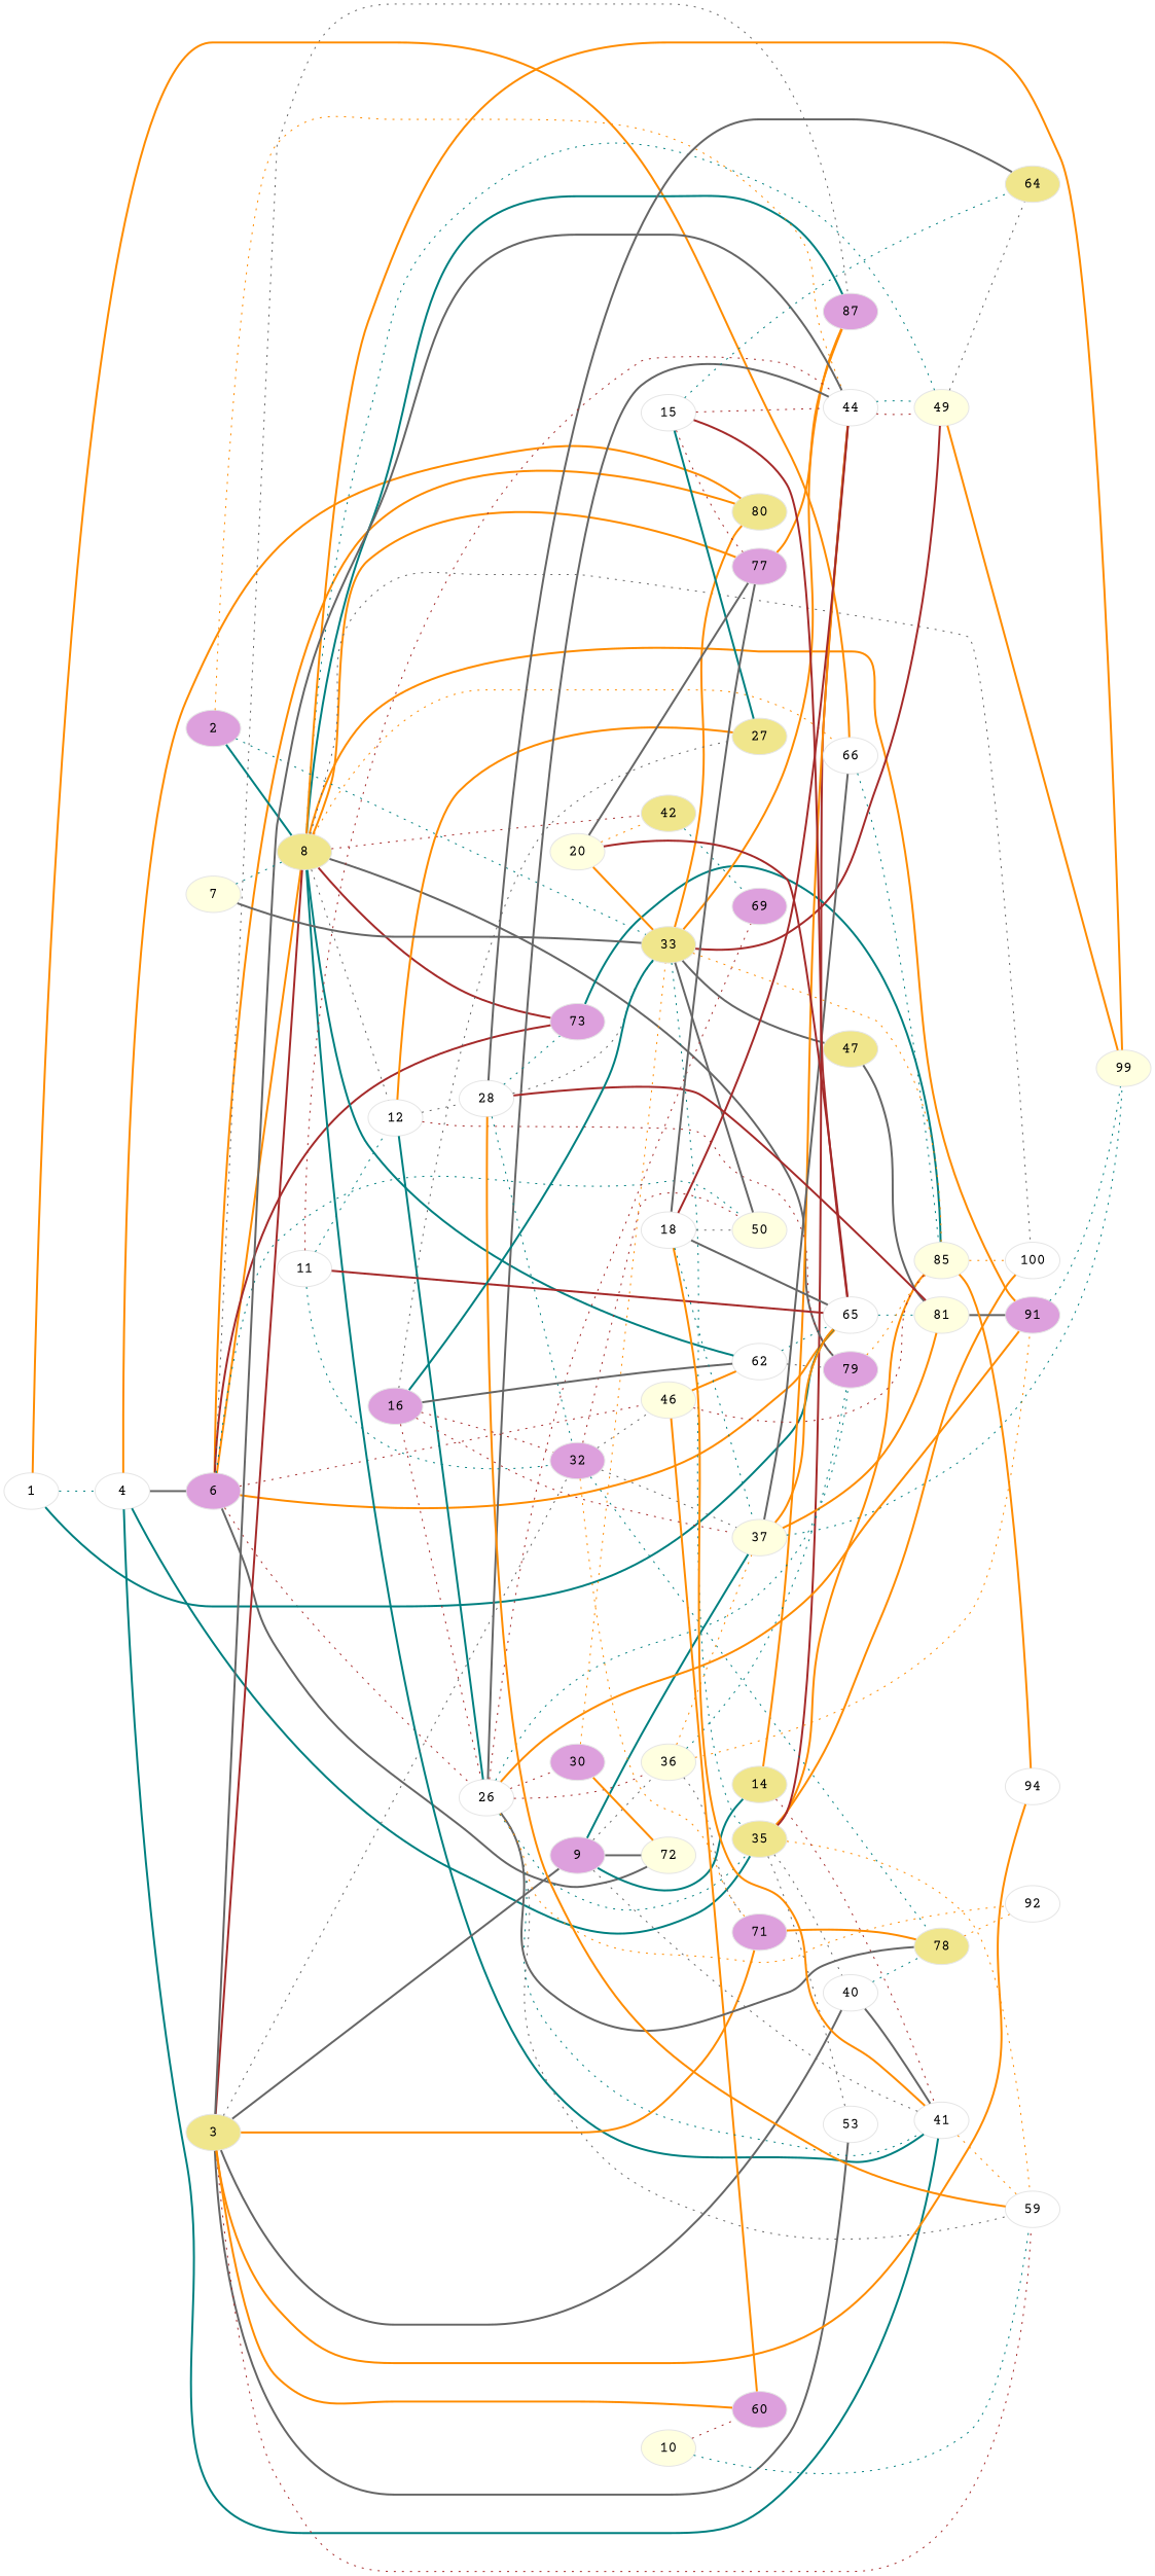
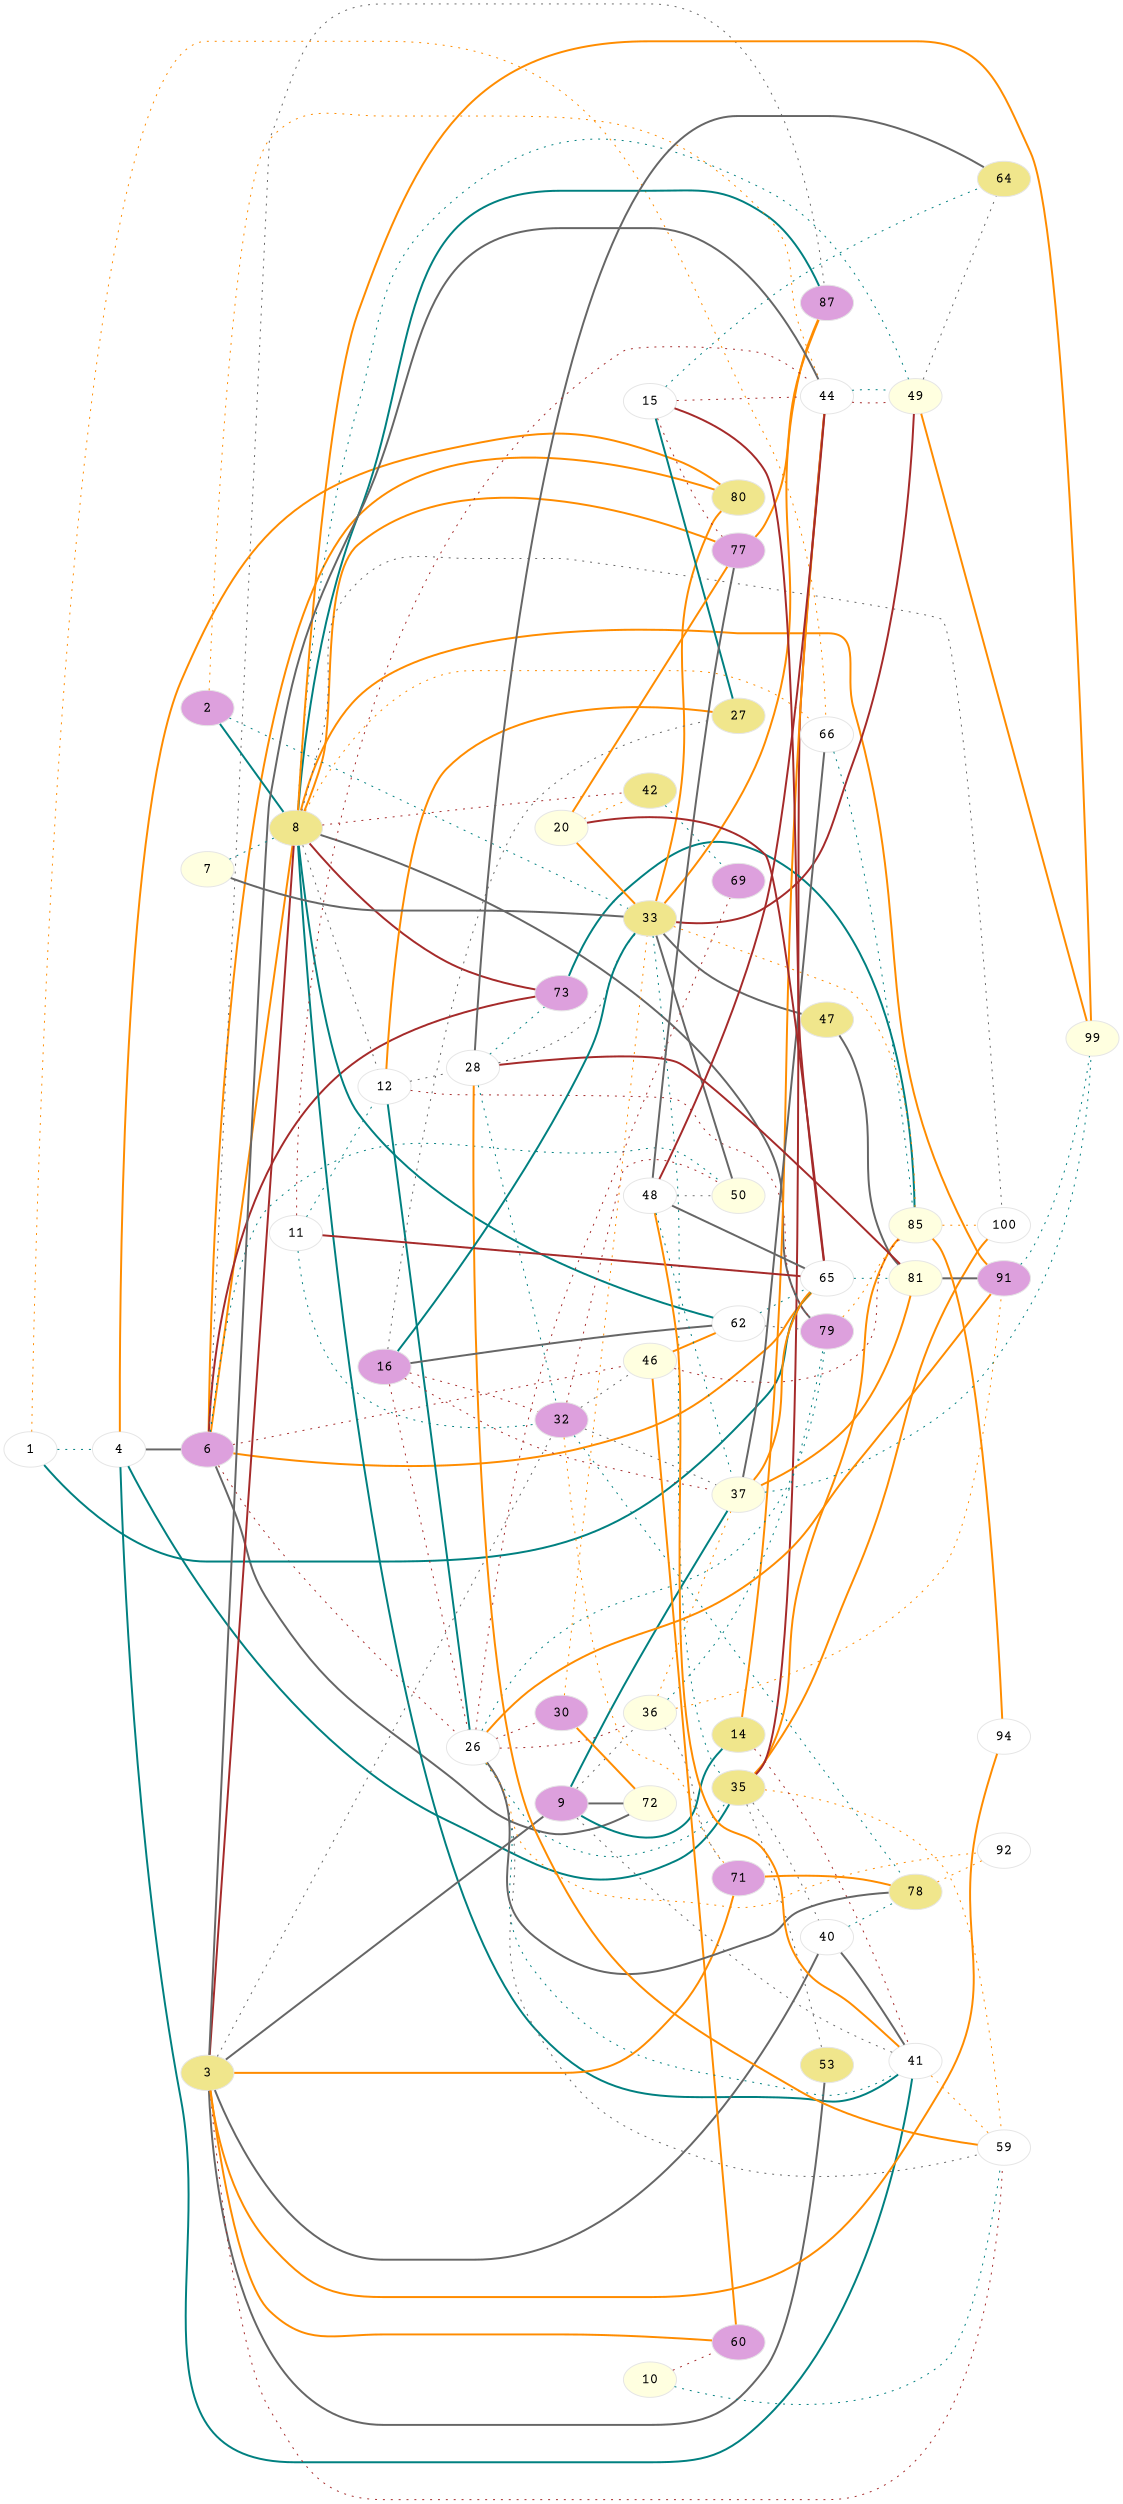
  graph {
    fontname="Courier Prime"
    rankdir=LR
    node [color=gray90 fillcolor=white fontname="Courier Prime" style=filled]
    edge [color=darkorange fontname="Courier Prime" style=dotted]
    4 [super="+29"]
    6 [fillcolor=plum super="+19+39+104"]
    35 [fillcolor=khaki super="+113"]
    41 [super="+67"]
    80 [fillcolor=khaki super="+88"]
    1
    65 [super="+75+101"]
    66
    81 [fillcolor=lightyellow super="+89"]
    85 [fillcolor=lightyellow super="+93"]
    8 [fillcolor=khaki super="+106+31+21+13"]
    73 [fillcolor=plum]
    87 [fillcolor=plum]
    12 [super="+43"]
    42 [fillcolor=khaki]
    49 [fillcolor=lightyellow]
    62
    77 [fillcolor=plum]
    79 [fillcolor=plum]
    91 [fillcolor=plum]
    99 [fillcolor=lightyellow super="+107"]
    100 [super="+108"]
    2 [fillcolor=plum]
    33 [fillcolor=khaki super="+105+61"]
    44 [super="+48+54"]
    50 [fillcolor=lightyellow super="+55"]
    47 [fillcolor=khaki]
    3 [fillcolor=khaki super="+5"]
    9 [fillcolor=plum super="+17"]
    32 [fillcolor=plum super="+98+56"]
    40
-   53
+   53 [fillcolor=khaki]
    59 [super="+82"]
    60 [fillcolor=plum]
    71 [fillcolor=plum super="+110"]
    94
    72 [fillcolor=lightyellow]
    14 [fillcolor=khaki]
    36 [fillcolor=lightyellow super="+109+70"]
    37 [fillcolor=lightyellow super="+45+74"]
    46 [fillcolor=lightyellow super="+90+83"]
    78 [fillcolor=khaki]
    26 [super="+52+76+68"]
    30 [fillcolor=plum]
    69 [fillcolor=plum]
    92
    7 [fillcolor=lightyellow]
    27 [fillcolor=khaki]
    28 [super="+86+102"]
    64 [fillcolor=khaki]
    10 [fillcolor=lightyellow]
    11 [super="+57"]
    15 [super="+23"]
    16 [fillcolor=plum super="+95+38"]
-   18 [super="+34"]
+   18 [super="+34" label=48]
    20 [fillcolor=lightyellow]
    4 -- 6 [color=gray40 style=bold weight=2]
    4 -- 35 [color=teal style=bold]
    4 -- 41 [color=teal style=bold]
    4 -- 80 [style=bold]
    6 -- 80 [style=bold]
    6 -- 65 [style=bold]
    6 -- 8 [style=bold]
    6 -- 73 [color=brown style=bold]
    6 -- 87 [color=gray40]
    6 -- 50 [color=teal]
    6 -- 72 [color=gray40 style=bold]
    6 -- 46 [color=brown]
    6 -- 26 [color=brown weight=2]
    35 -- 85 [style=bold]
    35 -- 100 [style=bold]
    35 -- 44 [color=brown style=bold]
    35 -- 40 [color=gray40]
    35 -- 53 [color=gray40]
    35 -- 59
    41 -- 59
    1 -- 4 [color=teal]
    1 -- 65 [color=teal style=bold]
-   1 -- 66 [style=bold]
+   1 -- 66
    65 -- 81 [color=teal]
    66 -- 85 [color=teal]
    81 -- 91 [color=gray40 style=bold]
    85 -- 100
    85 -- 94 [style=bold]
    8 -- 41 [color=teal style=bold]
    8 -- 66
    8 -- 73 [color=brown style=bold]
    8 -- 87 [color=teal style=bold]
    8 -- 12 [color=gray40]
    8 -- 42 [color=brown]
    8 -- 49 [color=teal]
    8 -- 62 [color=teal style=bold weight=2]
    8 -- 77 [style=bold]
    8 -- 79 [color=gray40 style=bold]
    8 -- 91 [style=bold]
    8 -- 99 [style=bold]
    8 -- 100 [color=gray40]
    73 -- 85 [color=teal style=bold]
    12 -- 79 [color=brown]
    12 -- 26 [color=teal style=bold]
    12 -- 27 [style=bold]
    12 -- 28 [color=gray40]
    42 -- 69 [color=teal]
    49 -- 99 [style=bold]
    49 -- 64 [color=gray40]
    62 -- 65 [color=teal]
    62 -- 79 [color=gray40]
    77 -- 87 [style=bold]
    79 -- 85
    91 -- 99 [color=teal]
    2 -- 8 [color=teal style=bold]
    2 -- 33 [color=teal]
    2 -- 44
    33 -- 35 [color=teal]
    33 -- 80 [style=bold]
    33 -- 85
    33 -- 87 [style=bold]
    33 -- 49 [color=brown style=bold]
    33 -- 50 [color=gray40 style=bold]
    33 -- 47 [color=gray40 style=bold]
    44 -- 49 [color=brown]
    44 -- 49 [color=teal]
    47 -- 81 [color=gray40 style=bold]
    3 -- 8 [color=brown style=bold]
    3 -- 44 [color=gray40 style=bold]
    3 -- 9 [color=gray40 style=bold]
    3 -- 32 [color=gray40 weight=2]
    3 -- 40 [color=gray40 style=bold]
    3 -- 53 [color=gray40 style=bold]
    3 -- 59 [color=brown]
    3 -- 60 [style=bold]
    3 -- 71 [style=bold]
    3 -- 94 [style=bold]
    9 -- 41 [color=gray40]
    9 -- 72 [color=gray40 style=bold]
    9 -- 14 [color=teal style=bold]
    9 -- 36 [color=gray40]
    9 -- 37 [color=teal style=bold]
    32 -- 50 [color=brown weight=2]
    32 -- 71
    32 -- 37 [color=gray40]
    32 -- 46 [color=gray40]
    32 -- 78 [color=teal]
    40 -- 41 [color=gray40 style=bold]
    40 -- 78 [color=teal]
    71 -- 78 [style=bold]
    14 -- 41 [color=brown]
    14 -- 44 [style=bold]
    36 -- 79 [color=teal weight=2]
    36 -- 91
    36 -- 71 [color=gray40]
    36 -- 37
    37 -- 65 [style=bold]
    37 -- 66 [color=gray40 style=bold]
    37 -- 81 [style=bold]
    37 -- 99 [color=teal]
    46 -- 85 [color=brown]
    46 -- 62 [style=bold]
    46 -- 60 [style=bold]
    78 -- 92
    26 -- 35 [color=teal]
    26 -- 41 [color=teal]
    26 -- 79 [color=teal]
    26 -- 91 [style=bold]
-   26 -- 44 [color=gray40 style=bold]
    26 -- 59 [color=gray40]
    26 -- 36 [color=brown]
    26 -- 78 [color=gray40 style=bold]
    26 -- 30 [color=brown]
    26 -- 69 [color=brown]
    26 -- 92
    30 -- 33
    30 -- 72 [style=bold]
    7 -- 8 [color=teal]
    7 -- 33 [color=gray40 style=bold]
    28 -- 81 [color=brown style=bold]
    28 -- 73 [color=teal]
    28 -- 33 [color=gray40]
    28 -- 32 [color=teal]
    28 -- 59 [style=bold weight=2]
    28 -- 64 [color=gray40 style=bold weight=2]
    10 -- 59 [color=teal]
    10 -- 60 [color=brown]
    11 -- 65 [color=brown style=bold]
    11 -- 12 [color=teal]
    11 -- 44 [color=brown]
    11 -- 32 [color=teal weight=2]
    15 -- 65 [color=brown style=bold]
    15 -- 77 [color=brown]
    15 -- 44 [color=brown]
    15 -- 27 [color=teal style=bold]
    15 -- 64 [color=teal]
    16 -- 62 [color=gray40 style=bold]
    16 -- 33 [color=teal style=bold]
    16 -- 32 [color=brown weight=2]
    16 -- 37 [color=brown]
    16 -- 26 [color=brown]
    16 -- 27 [color=gray40]
    18 -- 41 [style=bold]
    18 -- 65 [color=gray40 style=bold]
    18 -- 77 [color=gray40 style=bold]
    18 -- 44 [color=brown style=bold]
    18 -- 50 [color=gray40]
    18 -- 37 [color=teal]
    20 -- 65 [color=brown style=bold]
    20 -- 42
-   20 -- 77 [color=gray40 style=bold]
+   20 -- 77 [style=bold]
    20 -- 33 [style=bold]
  }
